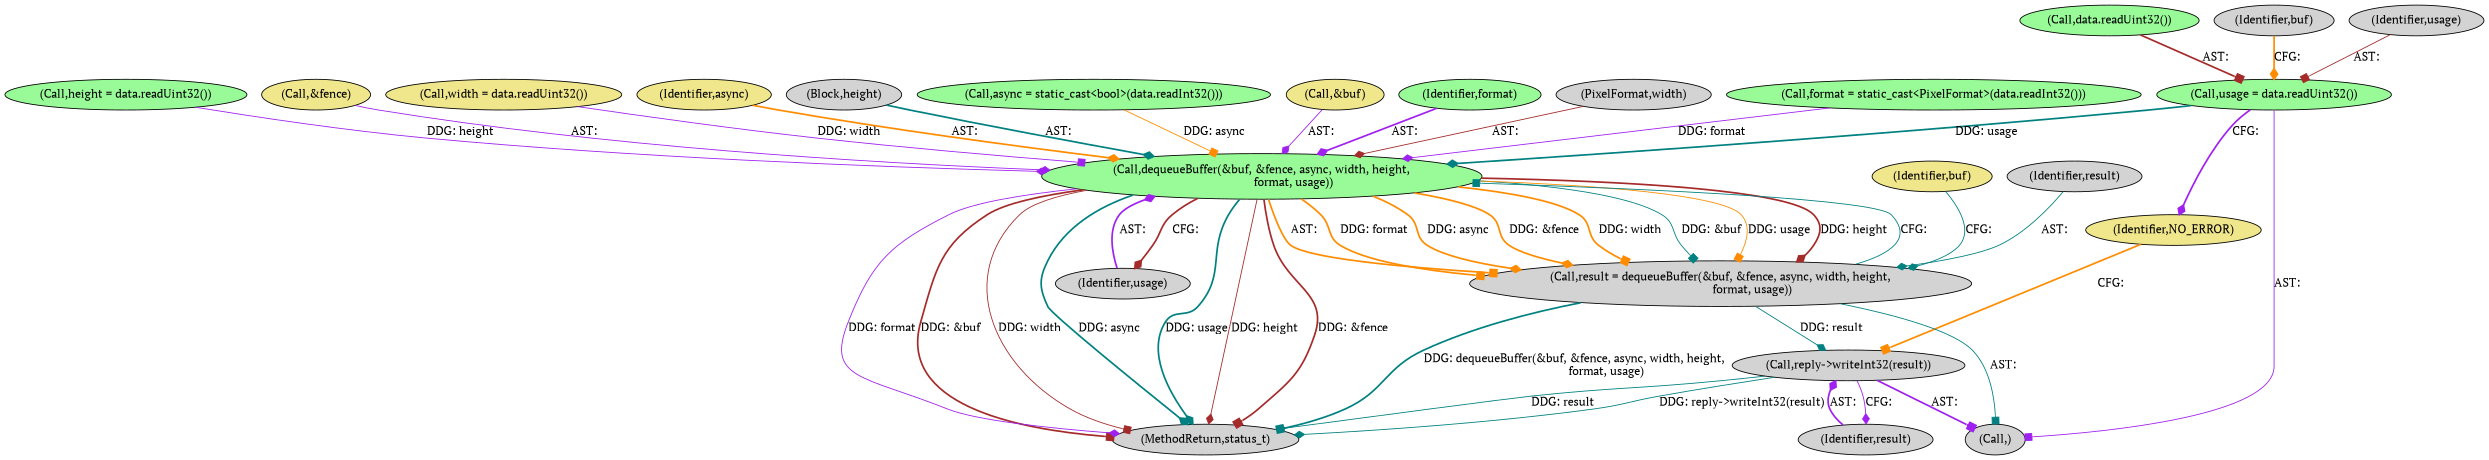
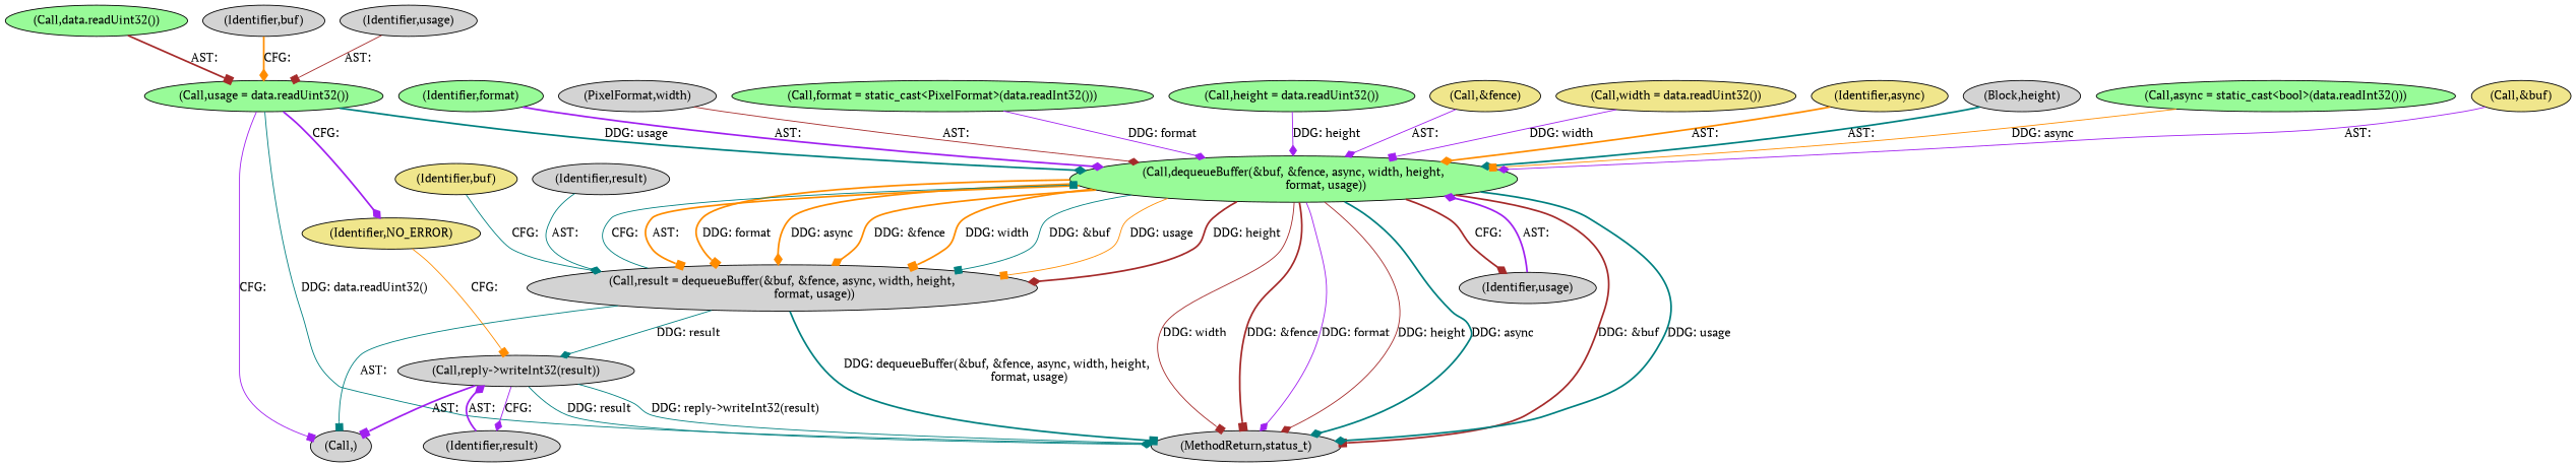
  digraph {
    fontname="PT Serif"
    node [fillcolor=lightgrey fontname="PT Serif" style=filled]
    edge [arrowhead=diamond color=teal fontname="PT Serif" style=bold]
    n1 [fillcolor=palegreen label="(Call,usage = data.readUint32())"]
    n2 [fillcolor=palegreen label="(Call,dequeueBuffer(&buf, &fence, async, width, height,\n                    format, usage))"]
    n3 [label="(MethodReturn,status_t)"]
    n4 [label="(Call,)"]
    n5 [fillcolor=khaki label="(Identifier,NO_ERROR)"]
    n6 [label="(Call,result = dequeueBuffer(&buf, &fence, async, width, height,\n                    format, usage))"]
    n7 [label="(Identifier,usage)"]
    n8 [fillcolor=palegreen label="(Call,data.readUint32())"]
    n9 [label="(Call,reply->writeInt32(result))"]
    n10 [label="(Identifier,result)"]
    n11 [fillcolor=khaki label="(Identifier,buf)"]
    n12 [label="(Block,height)"]
    n13 [fillcolor=palegreen label="(Call,async = static_cast<bool>(data.readInt32()))"]
    n14 [fillcolor=khaki label="(Call,&buf)"]
    n15 [fillcolor=palegreen label="(Identifier,format)"]
    n16 [label="(PixelFormat,width)"]
    n17 [label="(Identifier,buf)"]
    n18 [fillcolor=palegreen label="(Call,format = static_cast<PixelFormat>(data.readInt32()))"]
    n19 [fillcolor=palegreen label="(Call,height = data.readUint32())"]
    n20 [fillcolor=khaki label="(Call,&fence)"]
    n21 [label="(Identifier,usage)"]
    n22 [fillcolor=khaki label="(Call,width = data.readUint32())"]
    n23 [label="(Identifier,result)"]
    n24 [fillcolor=khaki label="(Identifier,async)"]
    n1 -> n2 [label="DDG: usage"]
-   n1 -> n4 [arrowhead=box color=purple label="AST: " style=solid]
+   n1 -> n3 [label="DDG: data.readUint32()" style=solid]
+   n1 -> n4 [arrowhead=box color=purple label="CFG: " style=solid]
    n1 -> n5 [color=purple label="CFG: "]
    n2 -> n3 [arrowhead=box color=brown label="DDG: &buf"]
    n2 -> n3 [label="DDG: usage"]
    n2 -> n3 [arrowhead=box color=brown label="DDG: width" style=solid]
    n2 -> n3 [arrowhead=box color=brown label="DDG: &fence"]
    n2 -> n3 [color=purple label="DDG: format" style=solid]
    n2 -> n3 [color=brown label="DDG: height" style=solid]
    n2 -> n3 [label="DDG: async"]
    n2 -> n6 [arrowhead=box color=darkorange label="AST: "]
    n2 -> n6 [arrowhead=box color=darkorange label="DDG: format"]
    n2 -> n6 [color=darkorange label="DDG: async"]
    n2 -> n6 [color=darkorange label="DDG: &fence"]
    n2 -> n6 [arrowhead=box color=darkorange label="DDG: width"]
    n2 -> n6 [arrowhead=box label="DDG: &buf" style=solid]
    n2 -> n6 [arrowhead=box color=darkorange label="DDG: usage" style=solid]
    n2 -> n6 [color=brown label="DDG: height"]
    n2 -> n7 [color=brown label="CFG: "]
-   n5 -> n9 [arrowhead=box color=darkorange label="CFG: "]
+   n5 -> n9 [arrowhead=box color=darkorange label="CFG: " style=solid]
    n6 -> n2 [arrowhead=box label="CFG: " style=solid]
    n6 -> n3 [arrowhead=box label="DDG: dequeueBuffer(&buf, &fence, async, width, height,\n                    format, usage)"]
    n6 -> n4 [arrowhead=box label="AST: " style=solid]
    n6 -> n9 [label="DDG: result" style=solid]
    n7 -> n2 [color=purple label="AST: "]
    n8 -> n1 [arrowhead=box color=brown label="AST: "]
    n9 -> n3 [label="DDG: result" style=solid]
    n9 -> n3 [label="DDG: reply->writeInt32(result)" style=solid]
    n9 -> n4 [arrowhead=box color=purple label="AST: "]
    n9 -> n10 [color=purple label="CFG: " style=solid]
    n10 -> n9 [color=purple label="AST: "]
    n11 -> n6 [label="CFG: " style=solid]
    n12 -> n2 [label="AST: "]
    n13 -> n2 [arrowhead=box color=darkorange label="DDG: async" style=solid]
    n14 -> n2 [color=purple label="AST: " style=solid]
    n15 -> n2 [color=purple label="AST: "]
    n16 -> n2 [color=brown label="AST: " style=solid]
    n17 -> n1 [color=darkorange label="CFG: "]
    n18 -> n2 [color=purple label="DDG: format" style=solid]
    n19 -> n2 [color=purple label="DDG: height" style=solid]
    n20 -> n2 [color=purple label="AST: " style=solid]
    n21 -> n1 [arrowhead=box color=brown label="AST: " style=solid]
    n22 -> n2 [arrowhead=box color=purple label="DDG: width" style=solid]
    n23 -> n6 [label="AST: " style=solid]
    n24 -> n2 [color=darkorange label="AST: "]
  }
